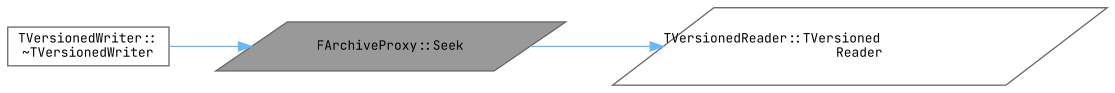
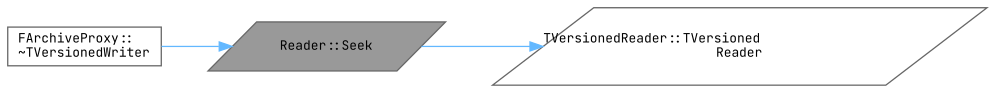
  digraph {
    fontname="JetBrains Mono"
    rankdir=RL
    node [color=grey40 fillcolor=white fontname="JetBrains Mono" fontsize=10 shape=parallelogram style=filled]
    edge [color=steelblue1 dir=back fontname="JetBrains Mono" fontsize=10 labelfontname=Helvetica labelfontsize=10 style=solid]
-   n1 [color=gray40 fillcolor=grey60 fontcolor=black height=0.2 label="FArchiveProxy::Seek" width=0.4]
-   n2 [height=0.2 label="TVersionedWriter::\l~TVersionedWriter" shape=box width=0.4]
+   n1 [color=gray40 fillcolor=grey60 fontcolor=black height=0.2 label="Reader::Seek" width=0.4]
+   n2 [height=0.2 label="FArchiveProxy::\l~TVersionedWriter" shape=box width=0.4]
    n3 [height=0.2 label="TVersionedReader::TVersioned\lReader" width=0.4]
    n1 -> n2
    n3 -> n1
  }
